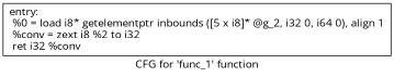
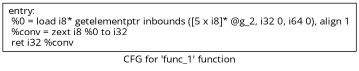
  digraph {
    label="CFG for 'func_1' function"
    fontname="Open Sans"
-   n1 [label="{entry:\l  %0 = load i8* getelementptr inbounds ([5 x i8]* @g_2, i32 0, i64 0), align 1\l  %conv = zext i8 %2 to i32\l  ret i32 %conv\l}" shape=record fontname="Open Sans"]
+   n1 [label="{entry:\l  %0 = load i8* getelementptr inbounds ([5 x i8]* @g_2, i32 0, i64 0), align 1\l  %conv = zext i8 %0 to i32\l  ret i32 %conv\l}" shape=record fontname="Open Sans"]
  }
